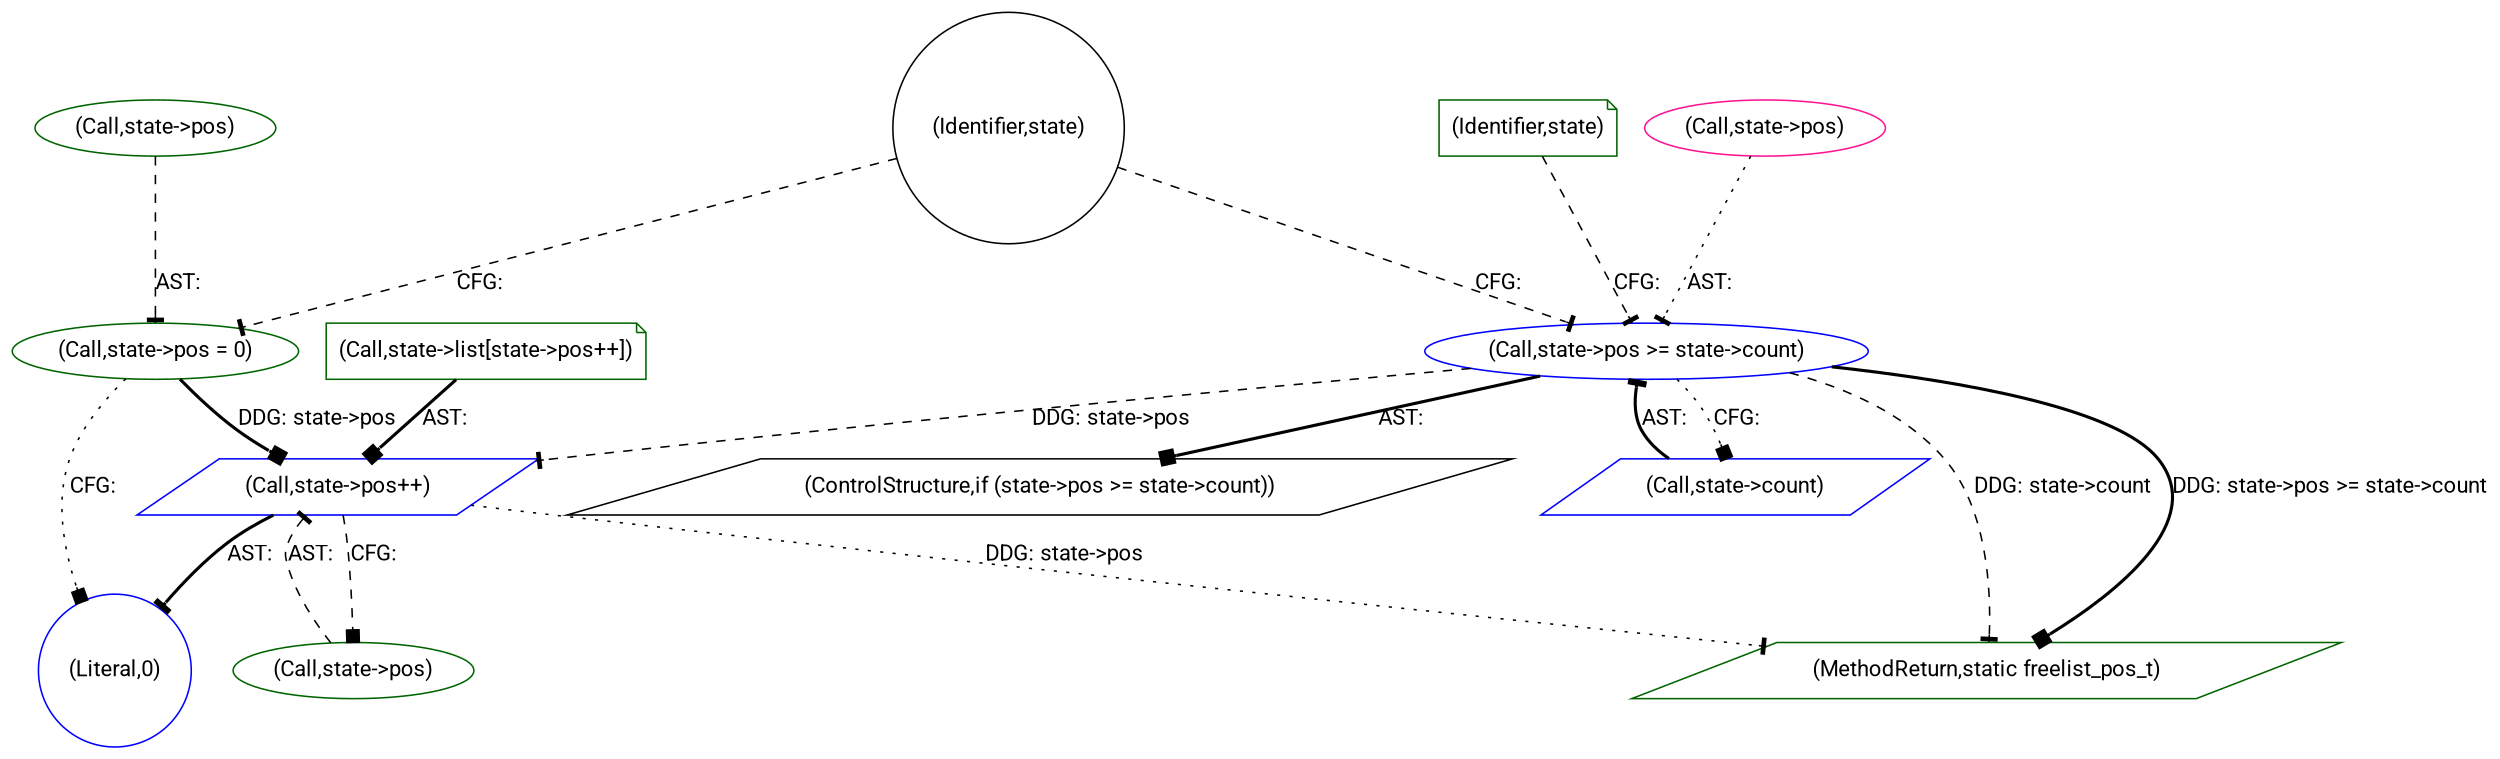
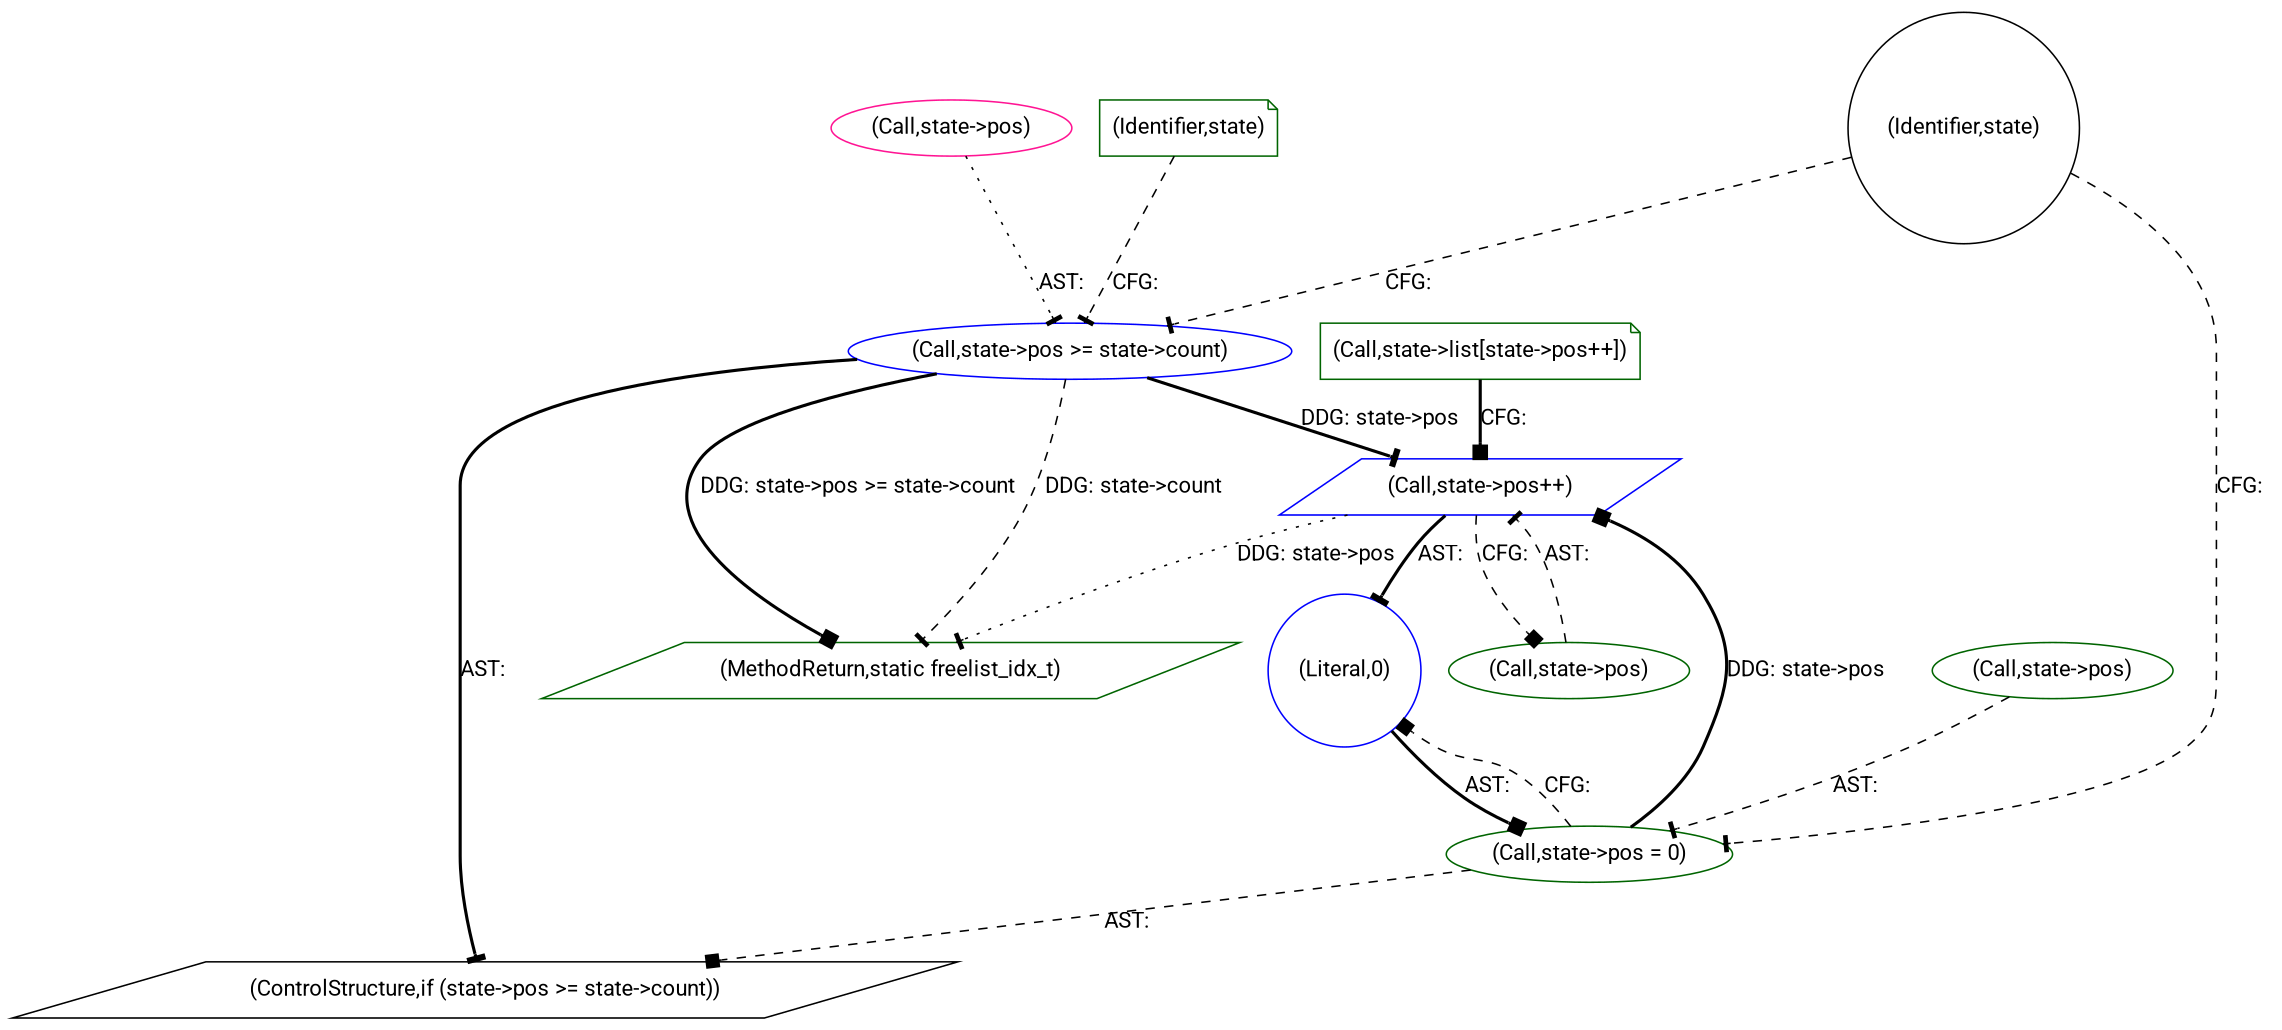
  digraph {
    fontname=Roboto
    node [color=darkgreen fontname=Roboto shape=ellipse]
    edge [arrowhead=tee fontname=Roboto style=dashed]
    n1 [color=blue label="(Call,state->pos++)" shape=parallelogram]
-   n2 [label="(MethodReturn,static freelist_pos_t)" shape=parallelogram]
+   n2 [label="(MethodReturn,static freelist_idx_t)" shape=parallelogram]
    n3 [label="(Call,state->pos)"]
    n4 [color=blue label="(Literal,0)" shape=circle]
    n5 [label="(Call,state->list[state->pos++])" shape=note]
    n6 [color=blue label="(Call,state->pos >= state->count)"]
    n7 [color=black label="(ControlStructure,if (state->pos >= state->count))" shape=parallelogram]
-   n8 [color=blue label="(Call,state->count)" shape=parallelogram]
    n9 [label="(Call,state->pos = 0)"]
    n10 [color=black label="(Identifier,state)" shape=circle]
    n11 [color=deeppink label="(Call,state->pos)"]
    n12 [label="(Identifier,state)" shape=note]
    n13 [label="(Call,state->pos)"]
    n1 -> n2 [label="DDG: state->pos" style=dotted]
    n1 -> n3 [arrowhead=box label="CFG: "]
    n1 -> n4 [label="AST: " style=bold]
    n3 -> n1 [label="AST: "]
-   n5 -> n1 [arrowhead=box label="AST: " style=bold]
-   n6 -> n1 [label="DDG: state->pos"]
+   n4 -> n9 [arrowhead=box label="AST: " style=bold]
+   n5 -> n1 [arrowhead=box label="CFG: " style=bold]
+   n6 -> n1 [label="DDG: state->pos" style=bold]
    n6 -> n2 [label="DDG: state->count"]
    n6 -> n2 [arrowhead=box label="DDG: state->pos >= state->count" style=bold]
-   n6 -> n7 [arrowhead=box label="AST: " style=bold]
-   n6 -> n8 [arrowhead=box label="CFG: " style=dotted]
-   n8 -> n6 [label="AST: " style=bold]
+   n6 -> n7 [label="AST: " style=bold]
    n9 -> n1 [arrowhead=box label="DDG: state->pos" style=bold]
-   n9 -> n4 [arrowhead=box label="CFG: " style=dotted]
+   n9 -> n4 [arrowhead=box label="CFG: "]
+   n9 -> n7 [arrowhead=box label="AST: "]
    n10 -> n6 [label="CFG: "]
    n10 -> n9 [label="CFG: "]
    n11 -> n6 [label="AST: " style=dotted]
    n12 -> n6 [label="CFG: "]
    n13 -> n9 [label="AST: "]
  }
